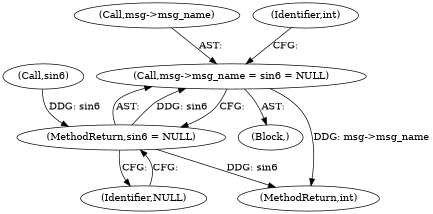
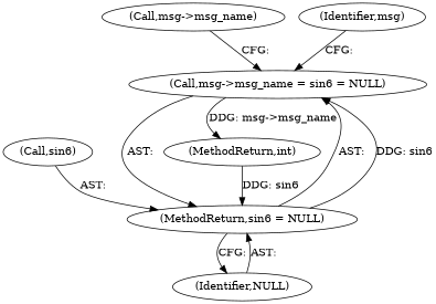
  digraph {
    n1 [label="(Call,msg->msg_name = sin6 = NULL)"]
    n2 [label="(MethodReturn,sin6 = NULL)"]
-   n3 [label="(Block,)"]
    n4 [label="(MethodReturn,int)"]
    n5 [label="(Identifier,NULL)"]
    n6 [label="(Call,msg->msg_name)"]
    n7 [label="(Call,sin6)"]
-   n8 [label="(Identifier,int)"]
-   n1 -> n2 [label="CFG: "]
-   n1 -> n3 [label="AST: "]
+   n8 [label="(Identifier,msg)"]
+   n1 -> n2 [label="AST: "]
    n1 -> n4 [label="DDG: msg->msg_name"]
    n2 -> n1 [label="AST: "]
    n2 -> n1 [label="DDG: sin6"]
-   n2 -> n4 [label="DDG: sin6"]
+   n4 -> n2 [label="DDG: sin6"]
    n2 -> n5 [label="CFG: "]
-   n5 -> n2 [label="CFG: "]
-   n6 -> n1 [label="AST: "]
-   n7 -> n2 [label="DDG: sin6"]
+   n5 -> n2 [label="AST: "]
+   n6 -> n1 [label="CFG: "]
+   n7 -> n2 [label="AST: "]
    n8 -> n1 [label="CFG: "]
  }
